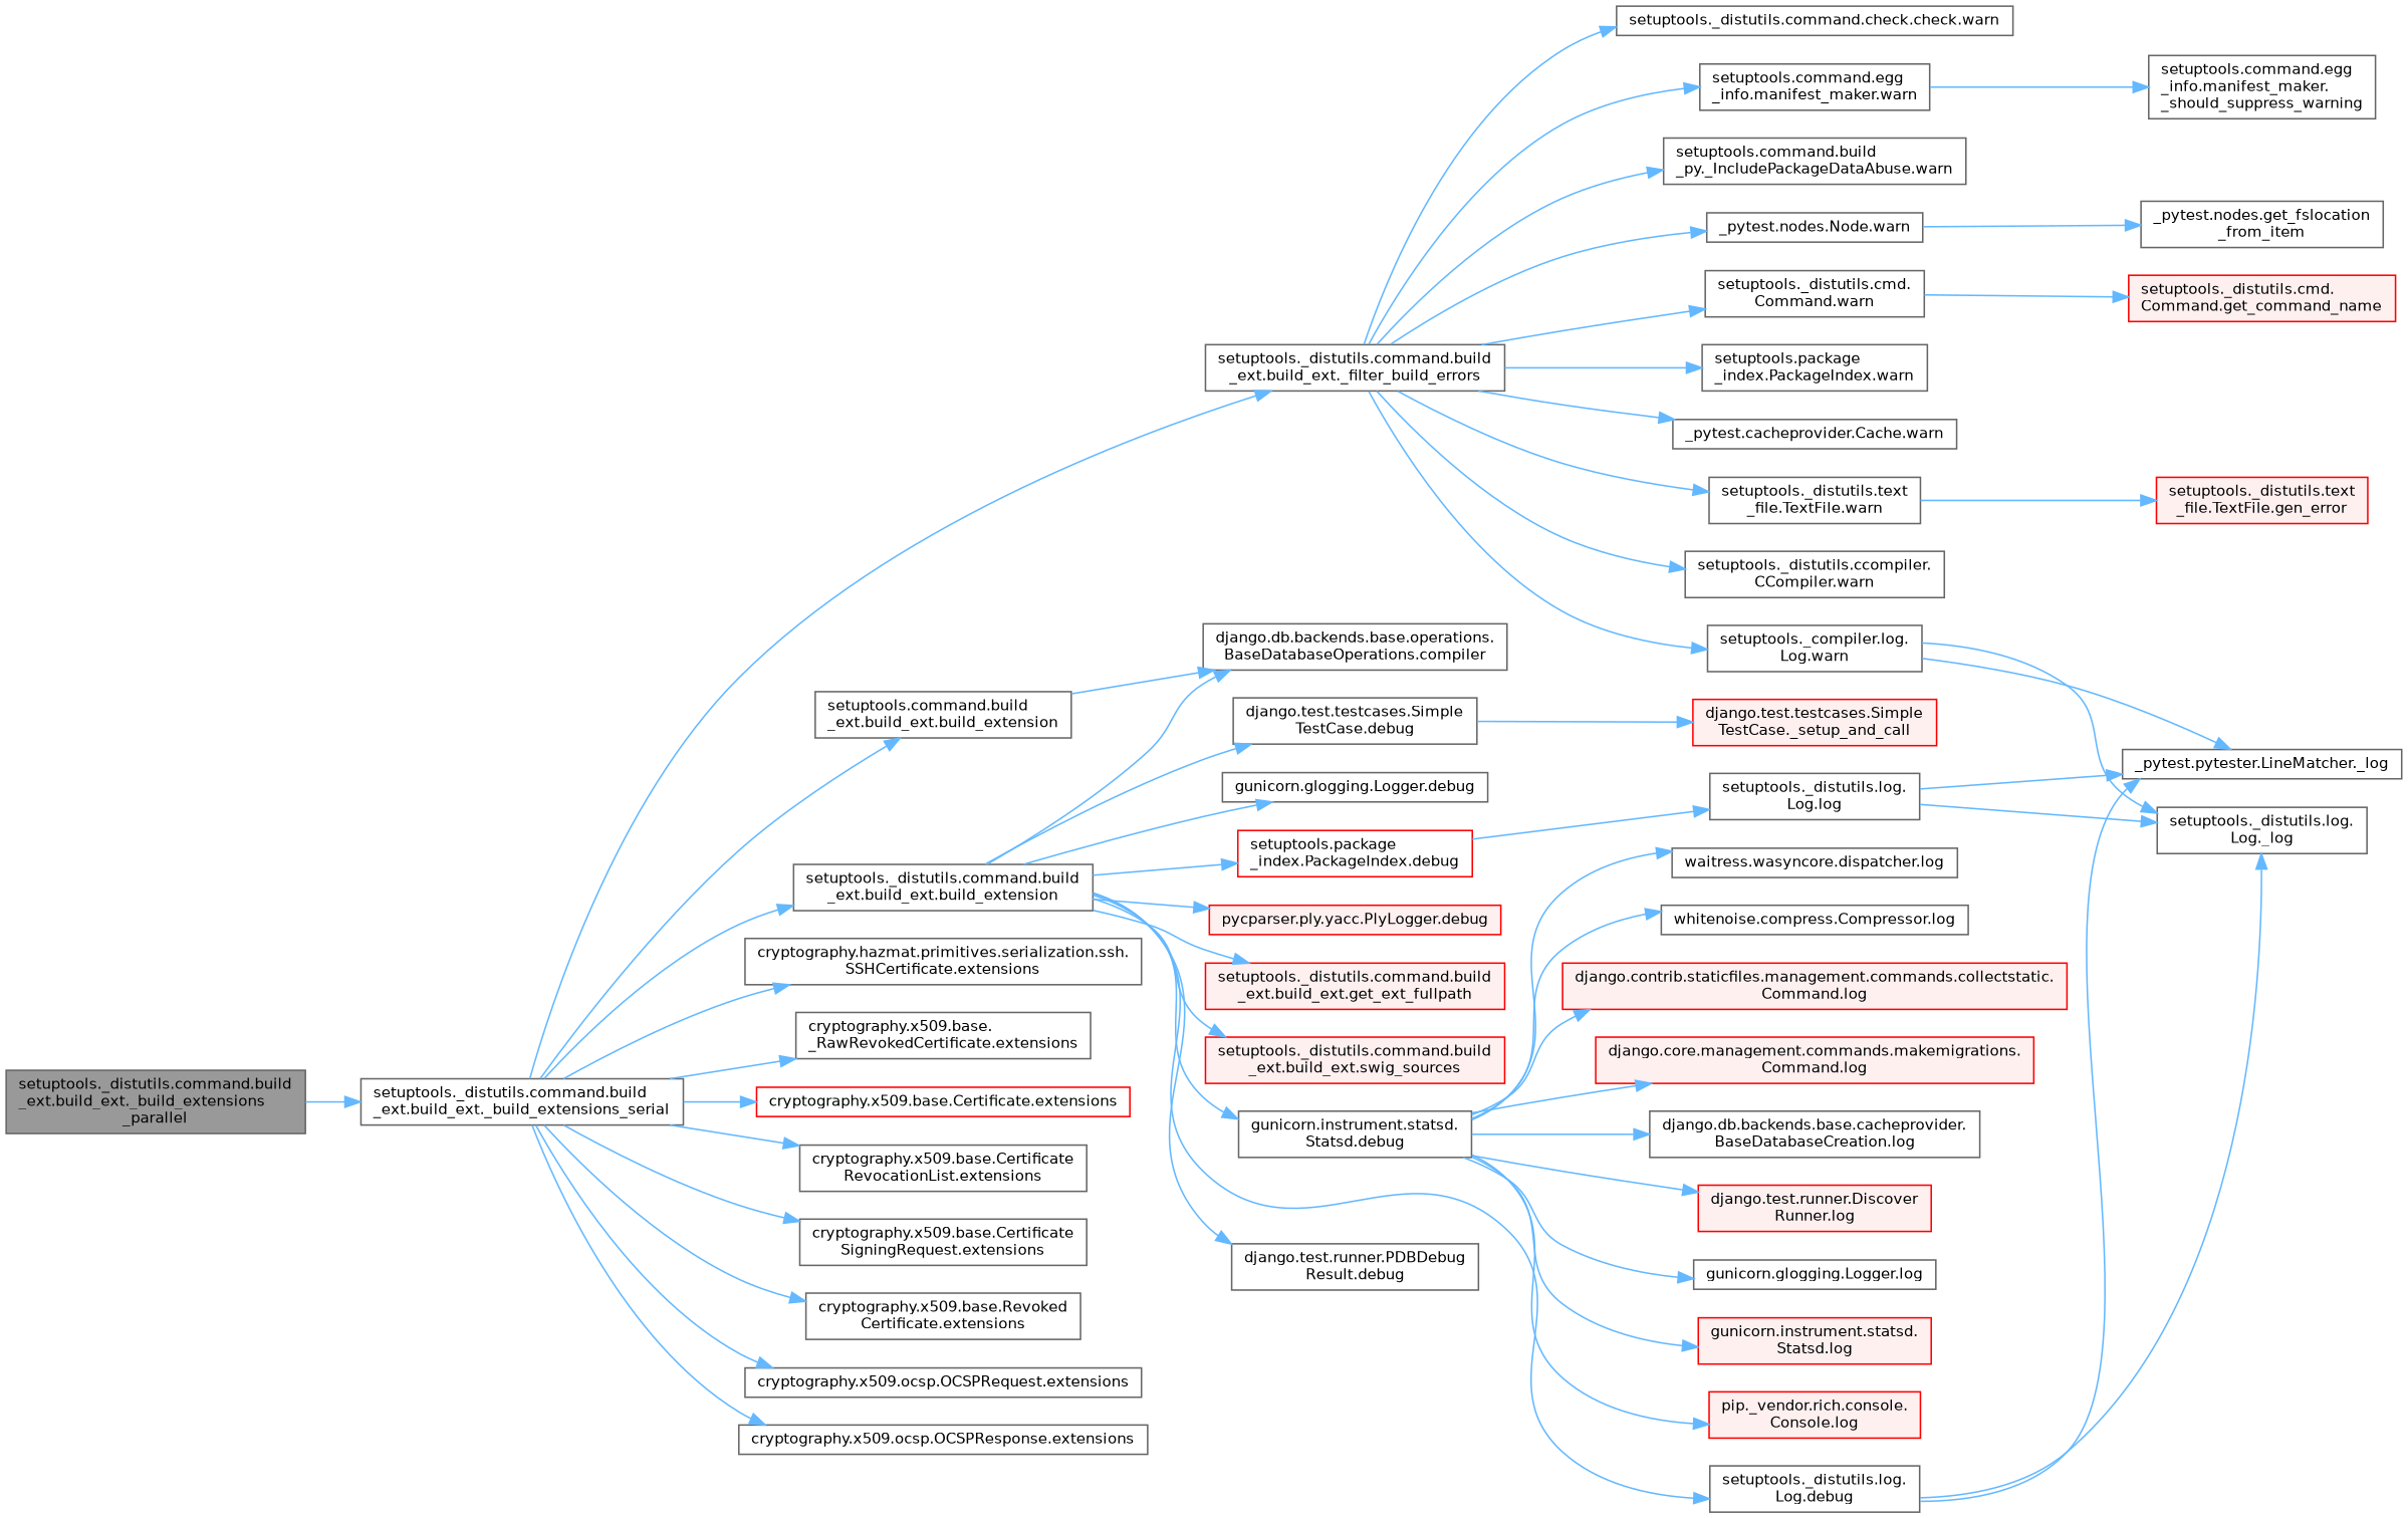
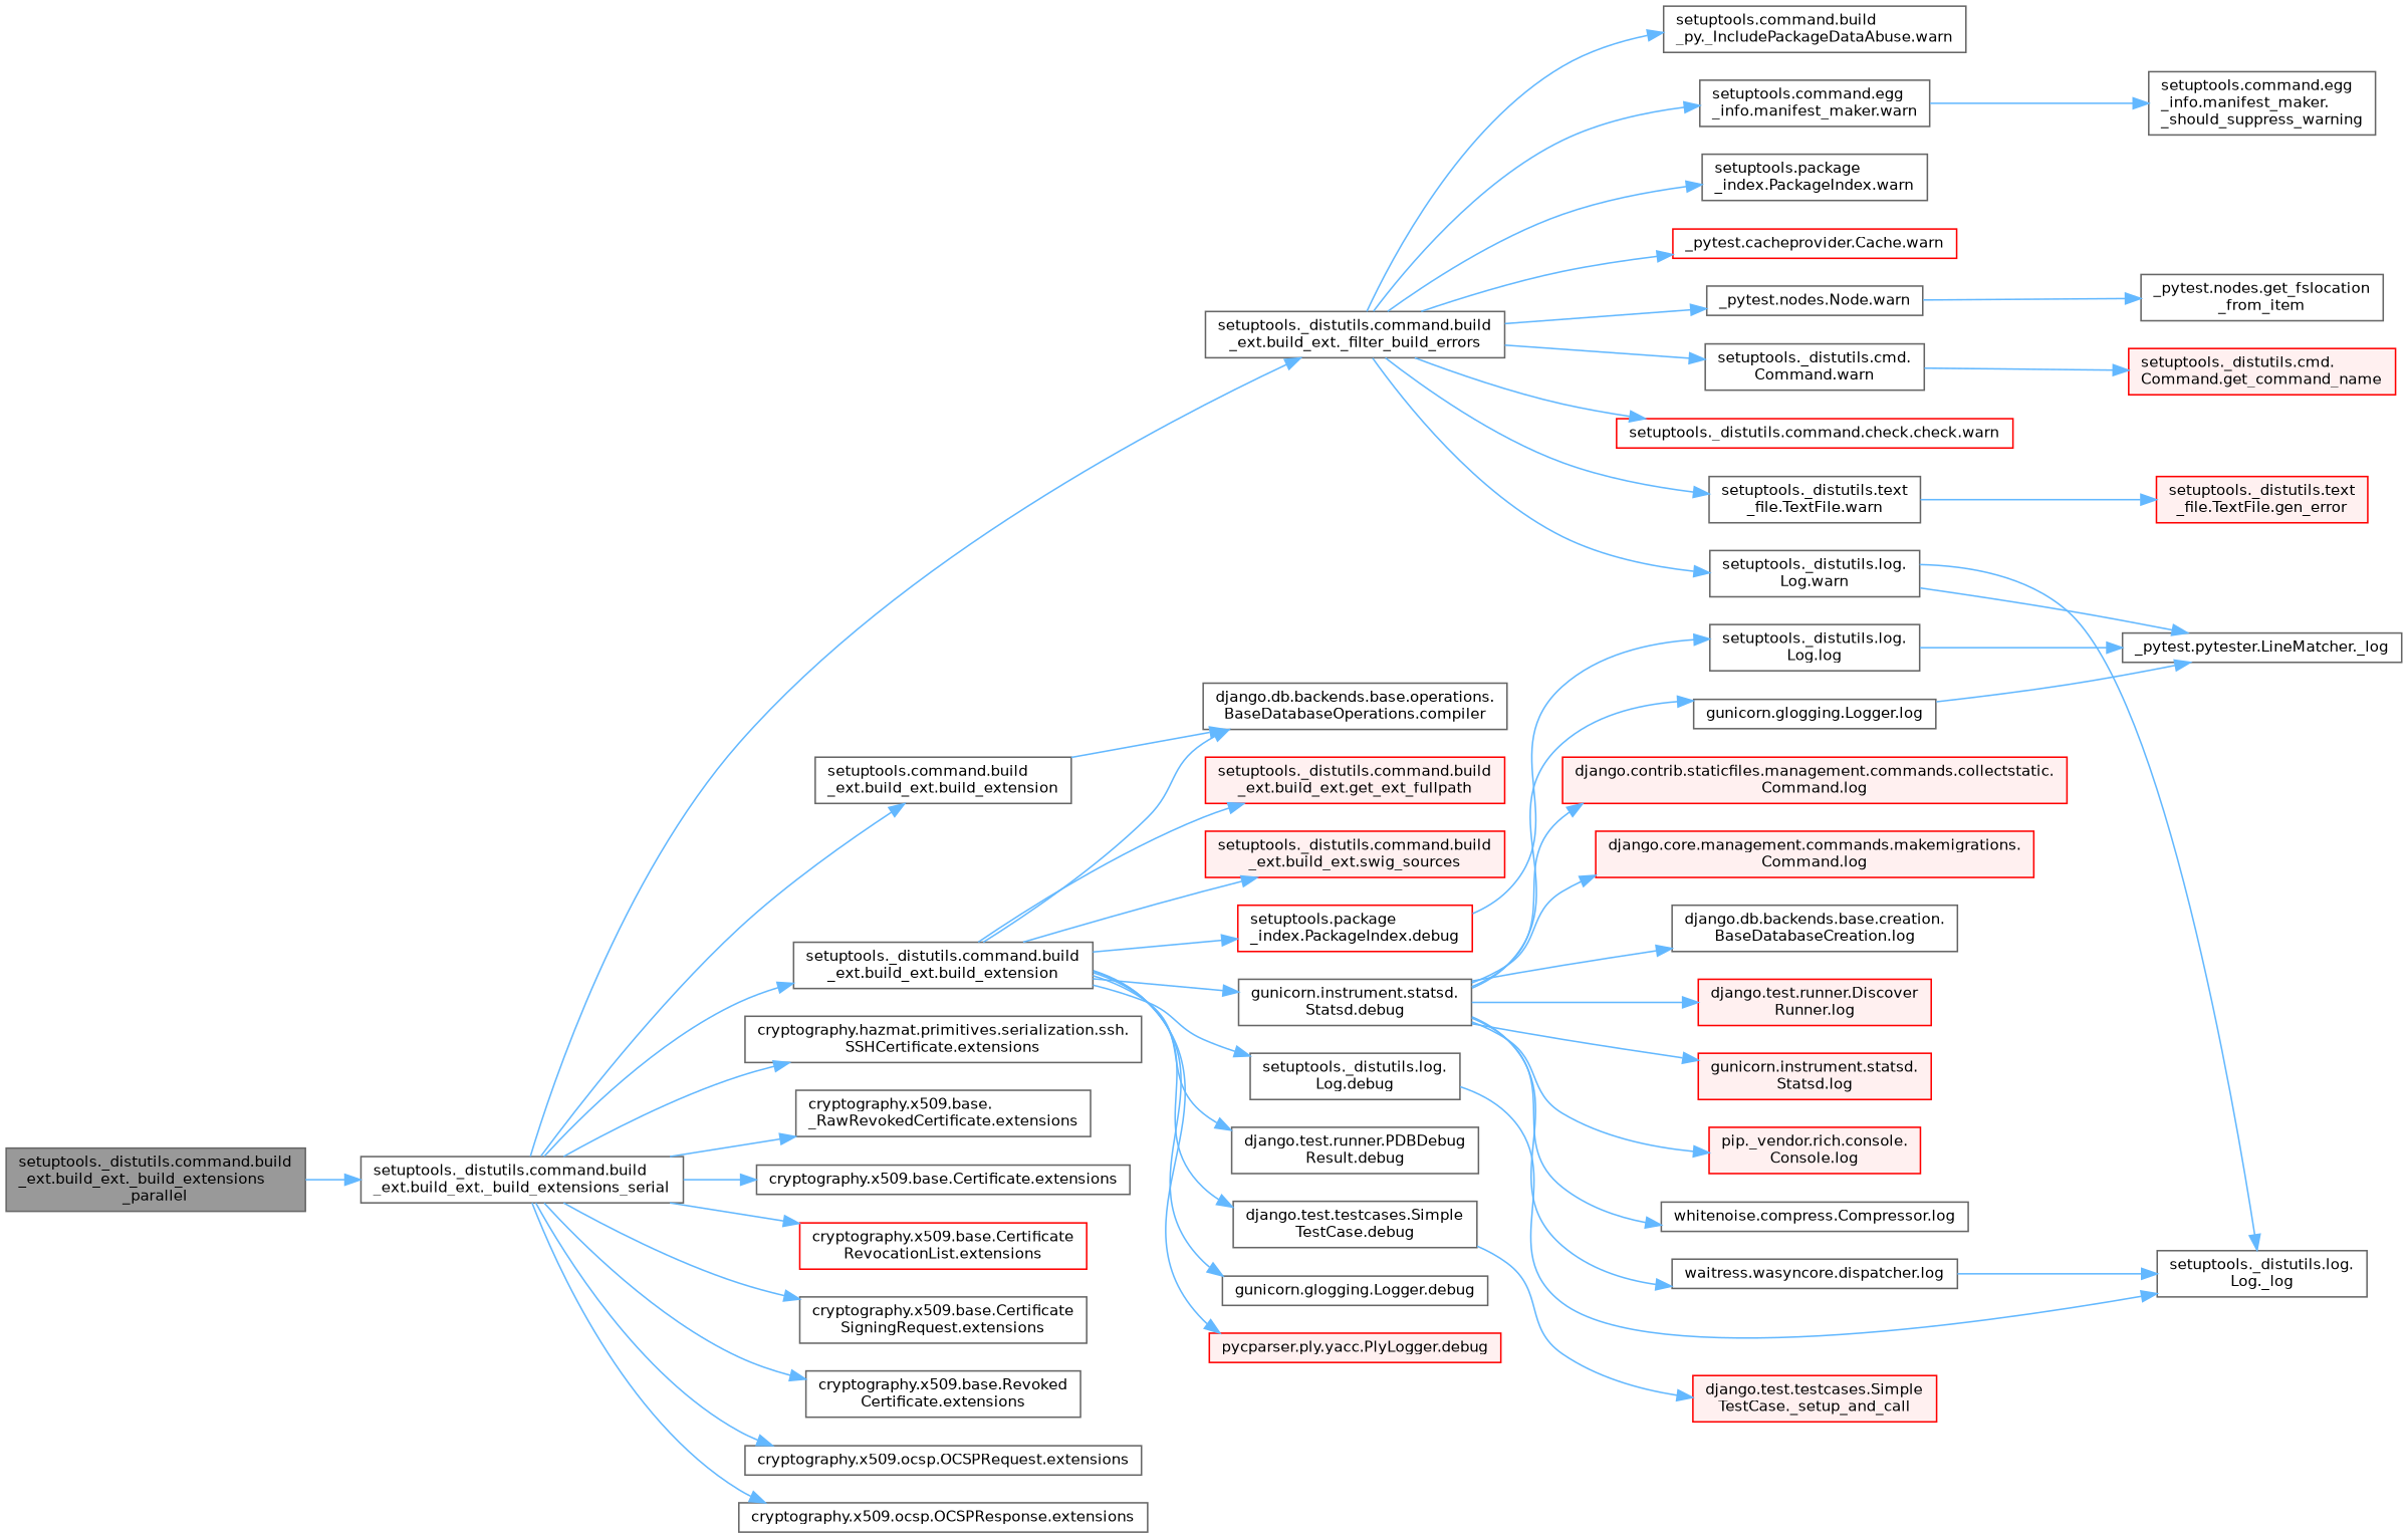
  digraph {
    rankdir=LR
    node [color=grey40 fillcolor=white fontname=Helvetica fontsize=10 shape=box style=filled]
    edge [color=steelblue1 fontname=Helvetica fontsize=10 labelfontname=Helvetica labelfontsize=10 style=solid]
    n1 [color=gray40 fillcolor=grey60 fontcolor=black height=0.2 label="setuptools._distutils.command.build\l_ext.build_ext._build_extensions\l_parallel" width=0.4]
    n2 [height=0.2 label="setuptools._distutils.command.build\l_ext.build_ext._build_extensions_serial" width=0.4]
    n3 [height=0.2 label="setuptools._distutils.command.build\l_ext.build_ext._filter_build_errors" width=0.4]
    n4 [height=0.2 label="setuptools._distutils.command.build\l_ext.build_ext.build_extension" width=0.4]
    n5 [height=0.2 label="setuptools.command.build\l_ext.build_ext.build_extension" width=0.4]
    n6 [height=0.2 label="cryptography.hazmat.primitives.serialization.ssh.\lSSHCertificate.extensions" width=0.4]
    n7 [height=0.2 label="cryptography.x509.base.\l_RawRevokedCertificate.extensions" width=0.4]
-   n8 [color=red height=0.2 label="cryptography.x509.base.Certificate.extensions" width=0.4]
-   n9 [height=0.2 label="cryptography.x509.base.Certificate\lRevocationList.extensions" width=0.4]
+   n8 [height=0.2 label="cryptography.x509.base.Certificate.extensions" width=0.4]
+   n9 [color=red height=0.2 label="cryptography.x509.base.Certificate\lRevocationList.extensions" width=0.4]
    n10 [height=0.2 label="cryptography.x509.base.Certificate\lSigningRequest.extensions" width=0.4]
    n11 [height=0.2 label="cryptography.x509.base.Revoked\lCertificate.extensions" width=0.4]
    n12 [height=0.2 label="cryptography.x509.ocsp.OCSPRequest.extensions" width=0.4]
    n13 [height=0.2 label="cryptography.x509.ocsp.OCSPResponse.extensions" width=0.4]
-   n14 [height=0.2 label="_pytest.cacheprovider.Cache.warn" width=0.4]
+   n14 [color=red height=0.2 label="_pytest.cacheprovider.Cache.warn" width=0.4]
    n15 [height=0.2 label="_pytest.nodes.Node.warn" width=0.4]
-   n16 [height=0.2 label="setuptools._distutils.ccompiler.\lCCompiler.warn" width=0.4]
    n17 [height=0.2 label="setuptools._distutils.cmd.\lCommand.warn" width=0.4]
-   n18 [height=0.2 label="setuptools._distutils.command.check.check.warn" width=0.4]
-   n19 [height=0.2 label="setuptools._compiler.log.\lLog.warn" width=0.4]
+   n18 [color=red height=0.2 label="setuptools._distutils.command.check.check.warn" width=0.4]
+   n19 [height=0.2 label="setuptools._distutils.log.\lLog.warn" width=0.4]
    n20 [height=0.2 label="setuptools._distutils.text\l_file.TextFile.warn" width=0.4]
    n21 [height=0.2 label="setuptools.command.build\l_py._IncludePackageDataAbuse.warn" width=0.4]
    n22 [height=0.2 label="setuptools.command.egg\l_info.manifest_maker.warn" width=0.4]
    n23 [height=0.2 label="setuptools.package\l_index.PackageIndex.warn" width=0.4]
    n24 [height=0.2 label="django.db.backends.base.operations.\lBaseDatabaseOperations.compiler" width=0.4]
    n25 [height=0.2 label="django.test.runner.PDBDebug\lResult.debug" width=0.4]
    n26 [height=0.2 label="django.test.testcases.Simple\lTestCase.debug" width=0.4]
    n27 [height=0.2 label="gunicorn.glogging.Logger.debug" width=0.4]
    n28 [height=0.2 label="gunicorn.instrument.statsd.\lStatsd.debug" width=0.4]
    n29 [color=red fillcolor="#FFF0F0" height=0.2 label="pycparser.ply.yacc.PlyLogger.debug" width=0.4]
    n30 [height=0.2 label="setuptools._distutils.log.\lLog.debug" width=0.4]
    n31 [color=red height=0.2 label="setuptools.package\l_index.PackageIndex.debug" width=0.4]
    n32 [color=red fillcolor="#FFF0F0" height=0.2 label="setuptools._distutils.command.build\l_ext.build_ext.get_ext_fullpath" width=0.4]
    n33 [color=red fillcolor="#FFF0F0" height=0.2 label="setuptools._distutils.command.build\l_ext.build_ext.swig_sources" width=0.4]
    n34 [height=0.2 label="_pytest.nodes.get_fslocation\l_from_item" width=0.4]
    n35 [color=red fillcolor="#FFF0F0" height=0.2 label="setuptools._distutils.cmd.\lCommand.get_command_name" width=0.4]
    n36 [height=0.2 label="_pytest.pytester.LineMatcher._log" width=0.4]
    n37 [height=0.2 label="setuptools._distutils.log.\lLog._log" width=0.4]
    n38 [color=red fillcolor="#FFF0F0" height=0.2 label="setuptools._distutils.text\l_file.TextFile.gen_error" width=0.4]
    n39 [height=0.2 label="setuptools.command.egg\l_info.manifest_maker.\l_should_suppress_warning" width=0.4]
    n40 [color=red fillcolor="#FFF0F0" height=0.2 label="django.test.testcases.Simple\lTestCase._setup_and_call" width=0.4]
    n41 [color=red fillcolor="#FFF0F0" height=0.2 label="django.contrib.staticfiles.management.commands.collectstatic.\lCommand.log" width=0.4]
    n42 [color=red fillcolor="#FFF0F0" height=0.2 label="django.core.management.commands.makemigrations.\lCommand.log" width=0.4]
-   n43 [height=0.2 label="django.db.backends.base.cacheprovider.\lBaseDatabaseCreation.log" width=0.4]
+   n43 [height=0.2 label="django.db.backends.base.creation.\lBaseDatabaseCreation.log" width=0.4]
    n44 [color=red fillcolor="#FFF0F0" height=0.2 label="django.test.runner.Discover\lRunner.log" width=0.4]
    n45 [height=0.2 label="gunicorn.glogging.Logger.log" width=0.4]
    n46 [color=red fillcolor="#FFF0F0" height=0.2 label="gunicorn.instrument.statsd.\lStatsd.log" width=0.4]
    n47 [color=red fillcolor="#FFF0F0" height=0.2 label="pip._vendor.rich.console.\lConsole.log" width=0.4]
    n48 [height=0.2 label="waitress.wasyncore.dispatcher.log" width=0.4]
    n49 [height=0.2 label="whitenoise.compress.Compressor.log" width=0.4]
    n50 [height=0.2 label="setuptools._distutils.log.\lLog.log" width=0.4]
    n1 -> n2
    n2 -> n3
    n2 -> n4
    n2 -> n5
    n2 -> n6
    n2 -> n7
    n2 -> n8
    n2 -> n9
    n2 -> n10
    n2 -> n11
    n2 -> n12
    n2 -> n13
    n3 -> n14
    n3 -> n15
-   n3 -> n16
    n3 -> n17
    n3 -> n18
    n3 -> n19
    n3 -> n20
    n3 -> n21
    n3 -> n22
    n3 -> n23
    n4 -> n24
    n4 -> n25
    n4 -> n26
    n4 -> n27
    n4 -> n28
    n4 -> n29
    n4 -> n30
    n4 -> n31
    n4 -> n32
    n4 -> n33
    n5 -> n24
    n15 -> n34
    n17 -> n35
    n19 -> n36
    n19 -> n37
    n20 -> n38
    n22 -> n39
    n26 -> n40
    n28 -> n41
    n28 -> n42
    n28 -> n43
    n28 -> n44
    n28 -> n45
    n28 -> n46
    n28 -> n47
    n28 -> n48
    n28 -> n49
-   n30 -> n36
+   n45 -> n36
    n30 -> n37
    n31 -> n50
    n50 -> n36
-   n50 -> n37
+   n48 -> n37
  }
